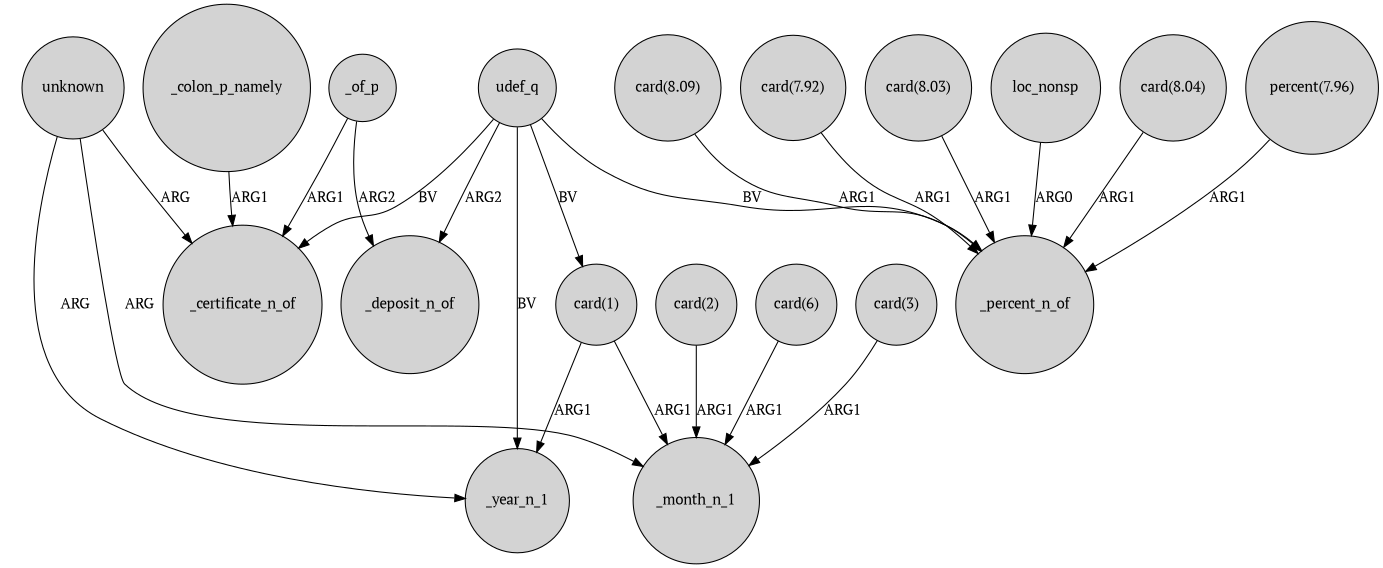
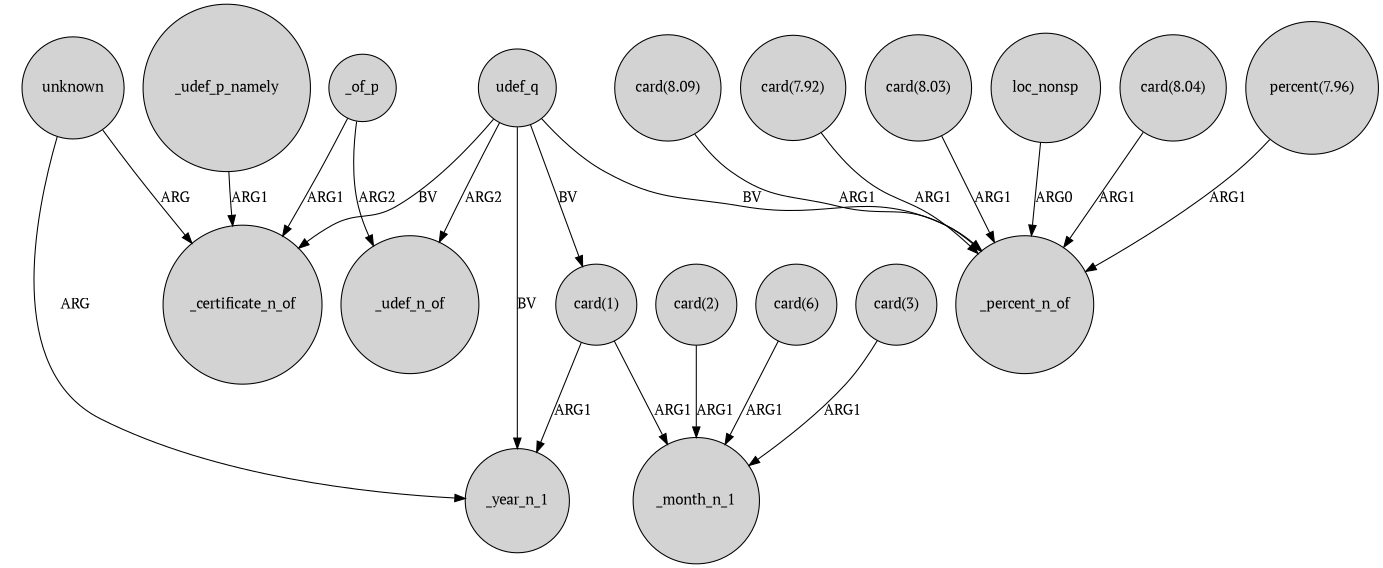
  digraph {
    fontname="PT Serif"
    node [fontname="PT Serif" shape=circle style=filled]
    edge [fontname="PT Serif"]
    unknown
    _certificate_n_of
    _month_n_1
    _year_n_1
    "card(2)"
    "card(8.03)"
    _percent_n_of
    "card(1)"
    udef_q
-   _deposit_n_of
+   _deposit_n_of [label=_udef_n_of]
    _of_p
    loc_nonsp
    "card(8.04)"
    n14 [label="percent(7.96)"]
    "card(8.09)"
-   _colon_p_namely
+   _colon_p_namely [label=_udef_p_namely]
    "card(6)"
    "card(3)"
    "card(7.92)"
    unknown -> _certificate_n_of [label=ARG]
-   unknown -> _month_n_1 [label=ARG]
    unknown -> _year_n_1 [label=ARG]
    "card(2)" -> _month_n_1 [label=ARG1]
    "card(8.03)" -> _percent_n_of [label=ARG1]
    "card(1)" -> _month_n_1 [label=ARG1]
    "card(1)" -> _year_n_1 [label=ARG1]
    udef_q -> _certificate_n_of [label=BV]
    udef_q -> _year_n_1 [label=BV]
    udef_q -> _percent_n_of [label=BV]
    udef_q -> "card(1)" [label=BV]
    udef_q -> _deposit_n_of [label=ARG2]
    _of_p -> _certificate_n_of [label=ARG1]
    _of_p -> _deposit_n_of [label=ARG2]
    loc_nonsp -> _percent_n_of [label=ARG0]
    "card(8.04)" -> _percent_n_of [label=ARG1]
    n14 -> _percent_n_of [label=ARG1]
    "card(8.09)" -> _percent_n_of [label=ARG1]
    _colon_p_namely -> _certificate_n_of [label=ARG1]
    "card(6)" -> _month_n_1 [label=ARG1]
    "card(3)" -> _month_n_1 [label=ARG1]
    "card(7.92)" -> _percent_n_of [label=ARG1]
  }
